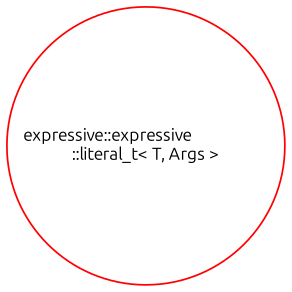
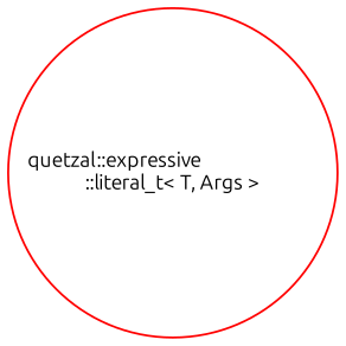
  digraph {
    rankdir=TB
    fontname=Ubuntu
-   n1 [color=red fillcolor=white fontname=Ubuntu fontsize=10 height=0.2 label="expressive::expressive\l::literal_t\< T, Args \>" shape=circle style=filled width=0.4]
+   n1 [color=red fillcolor=white fontname=Ubuntu fontsize=10 height=0.2 label="quetzal::expressive\l::literal_t\< T, Args \>" shape=circle style=filled width=0.4]
  }
